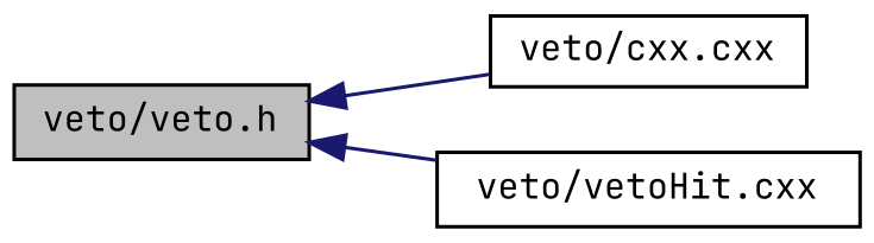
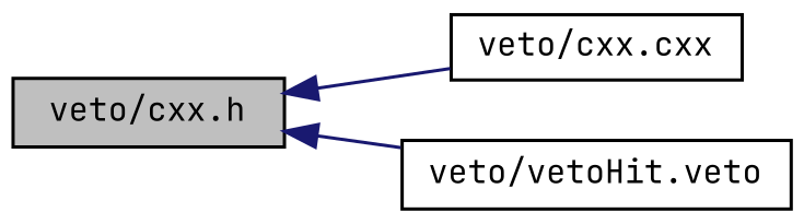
  digraph {
    fontname="JetBrains Mono"
    rankdir=LR
    node [color=black fillcolor=white fontname="JetBrains Mono" fontsize=10 shape=record style=filled]
    edge [color=midnightblue dir=back fontname="JetBrains Mono" fontsize=10 labelfontname=Helvetica labelfontsize=10 style=solid]
-   n1 [fillcolor=grey75 fontcolor=black height=0.2 label="veto/veto.h" width=0.4]
+   n1 [fillcolor=grey75 fontcolor=black height=0.2 label="veto/cxx.h" width=0.4]
    n2 [height=0.2 label="veto/cxx.cxx" width=0.4]
-   n3 [height=0.2 label="veto/vetoHit.cxx" width=0.4]
+   n3 [height=0.2 label="veto/vetoHit.veto" width=0.4]
    n1 -> n2
    n1 -> n3
  }
